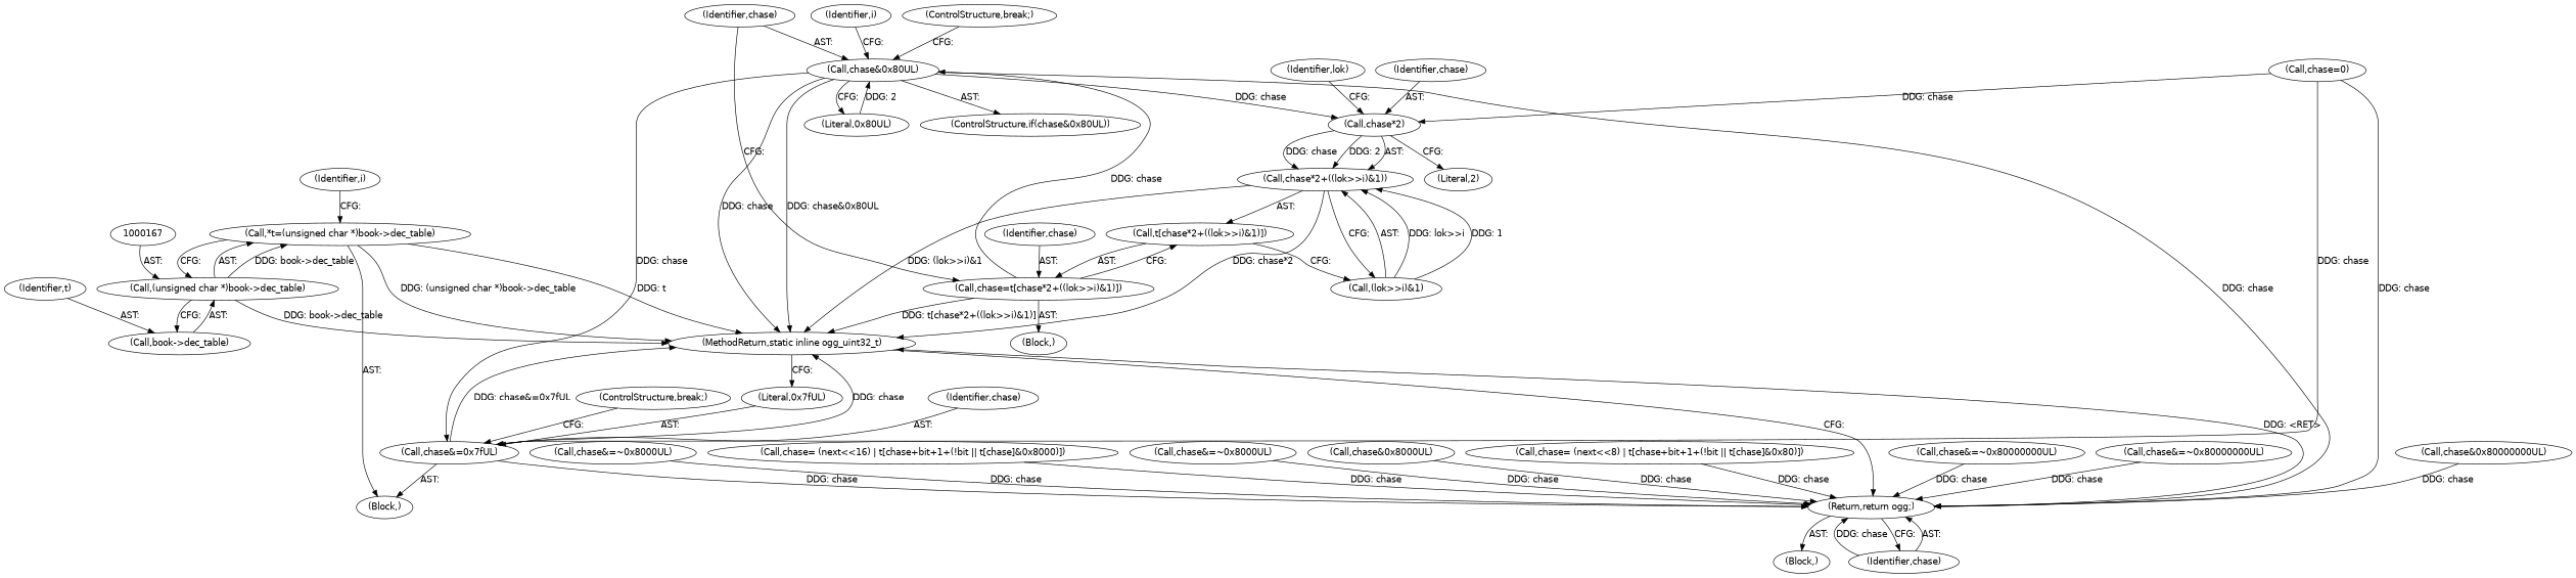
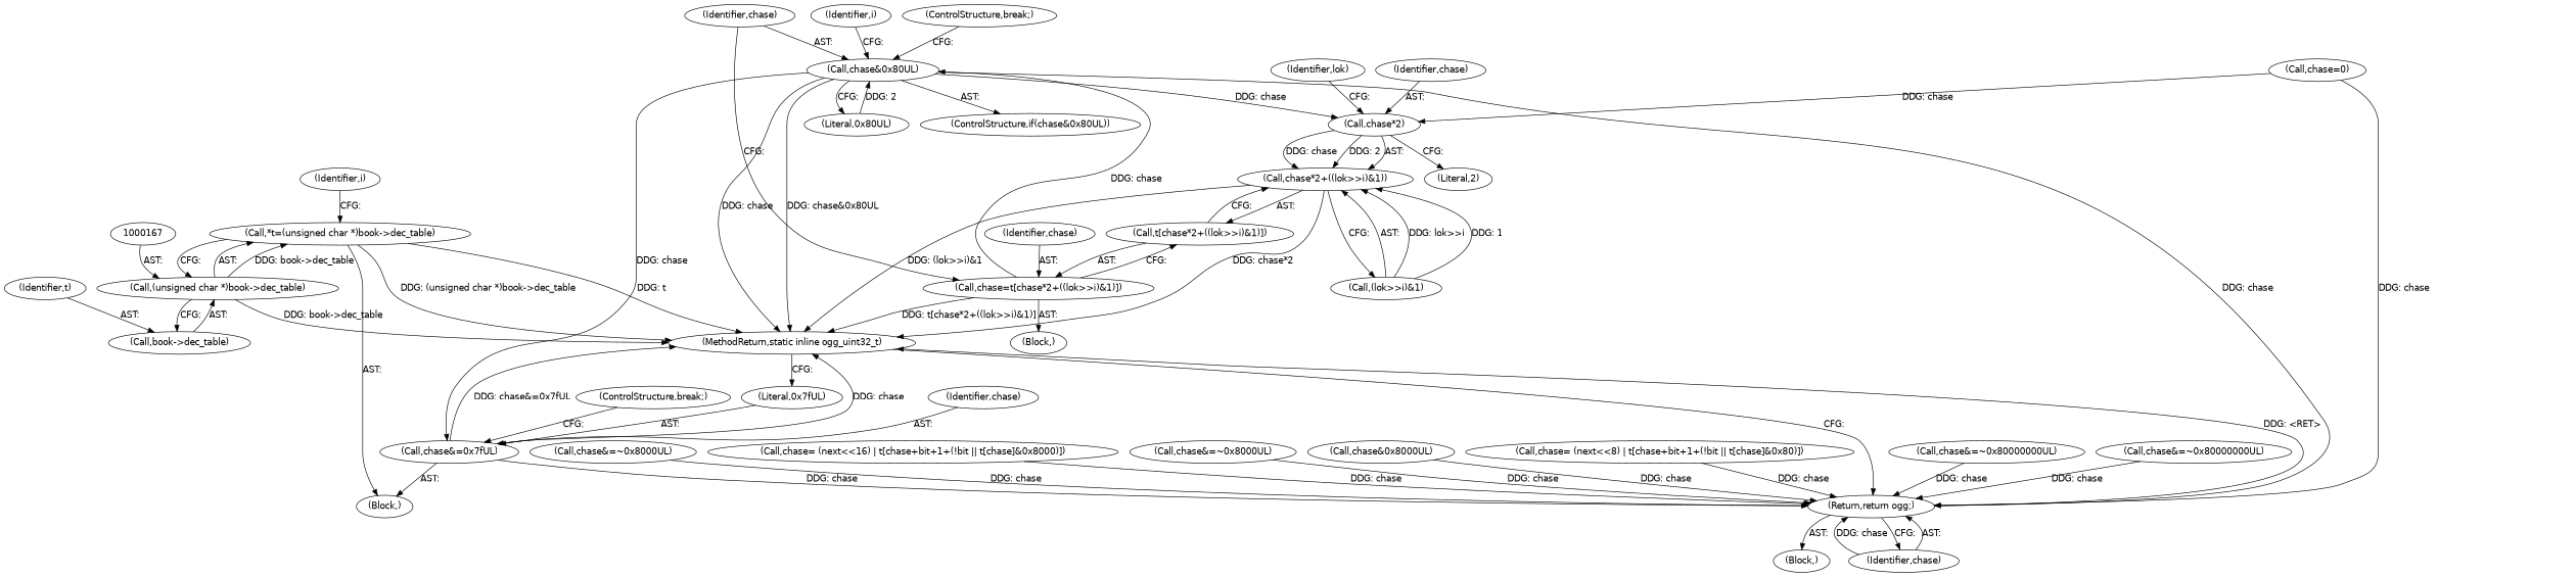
  digraph {
    fontname="DejaVu Sans"
    node [fontname="DejaVu Sans"]
    edge [fontname="DejaVu Sans"]
    n1 [label="(Call,*t=(unsigned char *)book->dec_table)"]
    n2 [label="(Call,(unsigned char *)book->dec_table)"]
    n3 [label="(MethodReturn,static inline ogg_uint32_t)"]
    n4 [label="(Block,)"]
    n5 [label="(Call,book->dec_table)"]
    n6 [label="(Call,chase=t[chase*2+((lok>>i)&1)])"]
    n7 [label="(Call,chase&0x80UL)"]
    n8 [label="(Block,)"]
    n9 [label="(Call,t[chase*2+((lok>>i)&1)])"]
    n10 [label="(Return,return ogg;)"]
    n11 [label="(Literal,0x7fUL)"]
    n12 [label="(Call,chase*2)"]
    n13 [label="(Call,chase&=0x7fUL)"]
    n14 [label="(Literal,0x80UL)"]
    n15 [label="(ControlStructure,if(chase&0x80UL))"]
    n16 [label="(Call,chase*2+((lok>>i)&1))"]
    n17 [label="(Literal,2)"]
    n18 [label="(Block,)"]
    n19 [label="(Identifier,chase)"]
    n20 [label="(Call,(lok>>i)&1)"]
    n21 [label="(Identifier,chase)"]
    n22 [label="(ControlStructure,break;)"]
-   n23 [label="(Call,chase&0x80000000UL)"]
    n24 [label="(Identifier,chase)"]
    n25 [label="(Identifier,lok)"]
    n26 [label="(Call,chase&=~0x8000UL)"]
    n27 [label="(Identifier,t)"]
    n28 [label="(Call,chase= (next<<16) | t[chase+bit+1+(!bit || t[chase]&0x8000)])"]
    n29 [label="(Call,chase&=~0x8000UL)"]
    n30 [label="(Identifier,chase)"]
    n31 [label="(Identifier,chase)"]
    n32 [label="(Call,chase&0x8000UL)"]
    n33 [label="(ControlStructure,break;)"]
    n34 [label="(Call,chase= (next<<8) | t[chase+bit+1+(!bit || t[chase]&0x80)])"]
    n35 [label="(Call,chase=0)"]
    n36 [label="(Identifier,i)"]
    n37 [label="(Identifier,i)"]
    n38 [label="(Call,chase&=~0x80000000UL)"]
    n39 [label="(Call,chase&=~0x80000000UL)"]
    1000167
    n1 -> n2 [label="CFG: "]
    n1 -> n3 [label="DDG: (unsigned char *)book->dec_table"]
    n1 -> n3 [label="DDG: t"]
    n1 -> n4 [label="AST: "]
    n2 -> n1 [label="AST: "]
    n2 -> n1 [label="DDG: book->dec_table"]
    n2 -> n3 [label="DDG: book->dec_table"]
    n2 -> n5 [label="CFG: "]
    n3 -> n10 [label="CFG: "]
    n3 -> n11 [label="CFG: "]
    n5 -> n2 [label="AST: "]
    n6 -> n3 [label="DDG: t[chase*2+((lok>>i)&1)]"]
    n6 -> n7 [label="DDG: chase"]
    n6 -> n8 [label="AST: "]
    n6 -> n9 [label="CFG: "]
    n7 -> n3 [label="DDG: chase&0x80UL"]
    n7 -> n3 [label="DDG: chase"]
    n7 -> n10 [label="DDG: chase"]
    n7 -> n12 [label="DDG: chase"]
    n7 -> n13 [label="DDG: chase"]
    n7 -> n14 [label="CFG: "]
    n7 -> n15 [label="AST: "]
    n9 -> n6 [label="AST: "]
-   n9 -> n20 [label="CFG: "]
+   n9 -> n16 [label="CFG: "]
    n10 -> n3 [label="DDG: <RET>"]
    n10 -> n18 [label="AST: "]
    n10 -> n19 [label="CFG: "]
    n11 -> n13 [label="AST: "]
    n12 -> n16 [label="AST: "]
    n12 -> n16 [label="DDG: chase"]
    n12 -> n16 [label="DDG: 2"]
    n12 -> n17 [label="CFG: "]
    n13 -> n3 [label="DDG: chase"]
    n13 -> n3 [label="DDG: chase&=0x7fUL"]
    n13 -> n4 [label="AST: "]
    n13 -> n10 [label="DDG: chase"]
    n14 -> n7 [label="DDG: 2"]
    n16 -> n3 [label="DDG: chase*2"]
    n16 -> n3 [label="DDG: (lok>>i)&1"]
    n16 -> n9 [label="AST: "]
    n16 -> n20 [label="CFG: "]
    n19 -> n10 [label="AST: "]
    n19 -> n10 [label="DDG: chase"]
    n20 -> n16 [label="AST: "]
    n20 -> n16 [label="DDG: lok>>i"]
    n20 -> n16 [label="DDG: 1"]
    n21 -> n6 [label="AST: "]
    n22 -> n7 [label="CFG: "]
-   n23 -> n10 [label="DDG: chase"]
    n24 -> n6 [label="CFG: "]
    n24 -> n7 [label="AST: "]
    n25 -> n12 [label="CFG: "]
    n26 -> n10 [label="DDG: chase"]
    n27 -> n5 [label="AST: "]
    n28 -> n10 [label="DDG: chase"]
    n29 -> n10 [label="DDG: chase"]
    n30 -> n13 [label="AST: "]
    n31 -> n12 [label="AST: "]
    n32 -> n10 [label="DDG: chase"]
    n33 -> n13 [label="CFG: "]
    n34 -> n10 [label="DDG: chase"]
    n35 -> n10 [label="DDG: chase"]
    n35 -> n12 [label="DDG: chase"]
-   n35 -> n13 [label="DDG: chase"]
    n36 -> n7 [label="CFG: "]
    n37 -> n1 [label="CFG: "]
    n38 -> n10 [label="DDG: chase"]
    n39 -> n10 [label="DDG: chase"]
    1000167 -> n2 [label="AST: "]
  }
